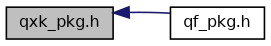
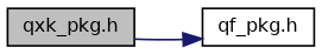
  digraph {
    rankdir=LR
    node [color=black fontname=Helvetica fontsize=10 shape=record style=filled]
    n1 [fillcolor=grey75 fontcolor=black height=0.2 label="qxk_pkg.h" width=0.4]
    n2 [fillcolor=white height=0.2 label="qf_pkg.h" width=0.4]
-   n2 -> n1 [color=midnightblue fontname=Helvetica fontsize=10 labelfontname=Helvetica labelfontsize=10 style=solid]
+   n1 -> n2 [color=midnightblue fontname=Helvetica fontsize=10 labelfontname=Helvetica labelfontsize=10 style=solid]
  }
